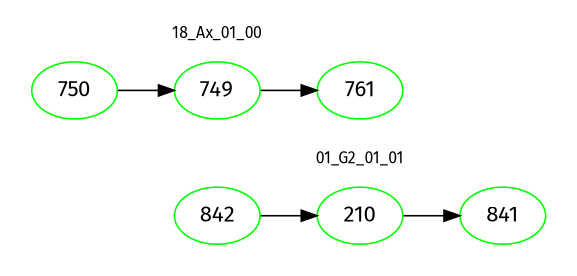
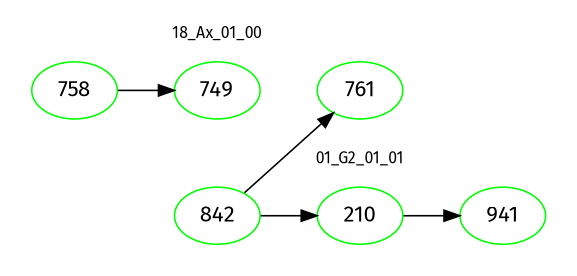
  digraph {
    fontname="Fira Sans"
    rankdir=LR
    node [color=green fontname="Fira Sans"]
    edge [color=black fontname="Fira Sans"]
-   n1 [label=750]
+   n1 [label=758]
    n2 [label=749]
    n3 [label=761]
    n4 [label=842]
    n5 [label=210]
-   n6 [label=841]
+   n6 [label=941]
    subgraph cluster_1 {
      color=white
      fontsize=10
      label="18_Ax_01_00"
      n1
      n2
      n3
    }
    subgraph cluster_2 {
      color=white
      fontsize=10
      label="01_G2_01_01"
      n4
      n5
      n6
    }
    n1 -> n2
-   n2 -> n3
+   n4 -> n3
    n4 -> n5
    n5 -> n6
  }
